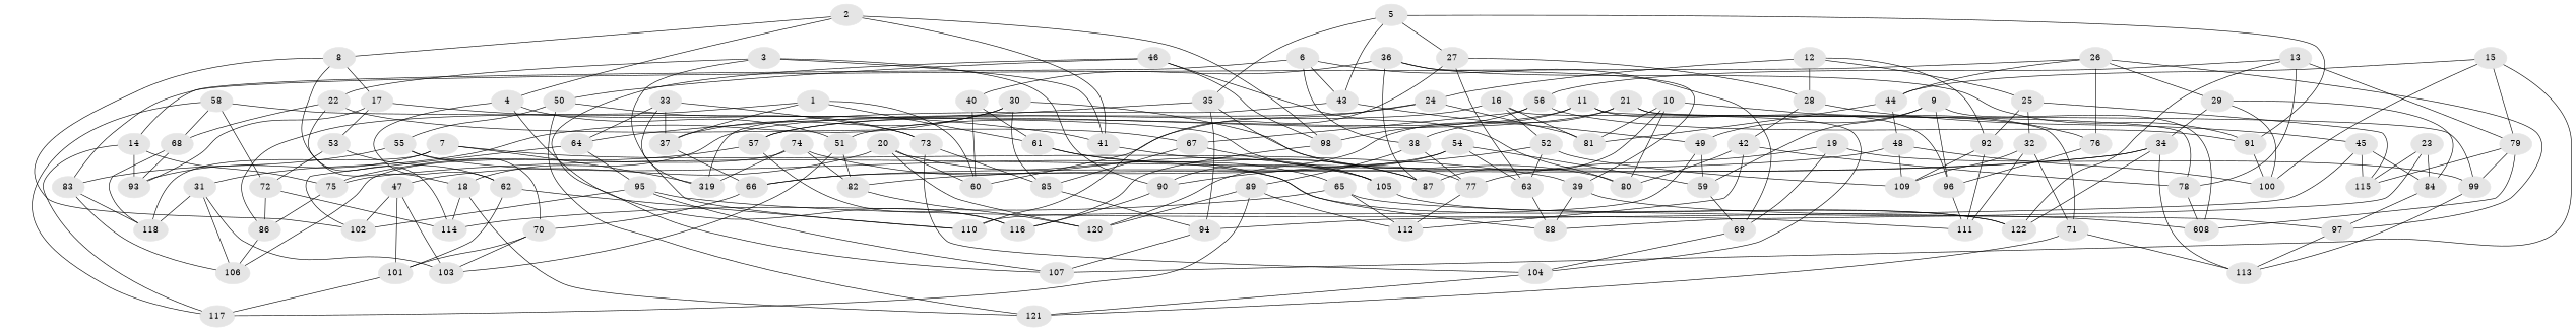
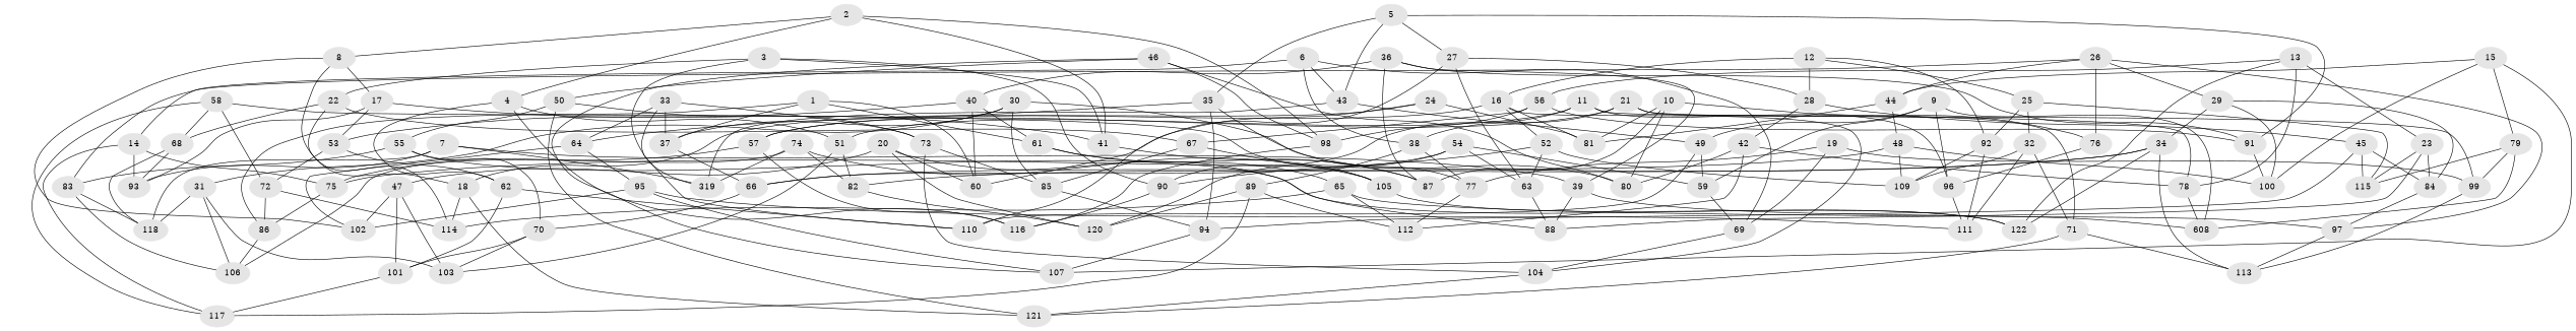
  graph {
    node [color=gray90 style=filled]
    1
    37
    60
    61
    86
    66
    87
    65
    106
    2
    4
    8
    41
    98
    51
    62
    116
    17
    18
    102
    3
    22
    90
    n24 [label=319]
    114
    67
    68
    103
    82
    110
    101
    5
    27
    35
    43
    91
    28
    63
    77
    64
    94
    49
    100
    6
    14
    38
    69
    93
    75
    117
    89
    104
    7
    39
    118
    n56 [label=608]
    88
    53
    121
    9
    59
    96
    111
    10
    76
    80
    81
    11
    78
    12
    24
    25
    92
    57
    115
    32
    42
    45
    109
    13
    23
    56
    122
    84
    15
    44
    79
    107
    48
    99
    16
    52
    72
    19
    112
    113
    20
    47
    120
    21
    71
    85
    105
    97
    26
    29
    83
    34
    30
    31
    33
    73
    95
    36
    40
    70
    46
    50
    55
    54
    58
    74
    1 -- 37
    1 -- 60
    1 -- 61
    1 -- 86
    37 -- 66
    61 -- 87
    61 -- 65
    86 -- 106
    66 -- 70
    65 -- 114
    65 -- 112
    65 -- 97
    2 -- 4
    2 -- 8
    2 -- 41
    2 -- 98
    4 -- 51
    4 -- 62
    4 -- 116
    8 -- 17
    8 -- 18
    8 -- 102
    41 -- 87
    98 -- 116
    51 -- 103
    51 -- 82
    62 -- 110
    62 -- 101
    17 -- 41
    17 -- 93
    17 -- 53
    18 -- 114
    18 -- 121
    3 -- 41
    3 -- 22
    3 -- 90
    3 -- n24
    22 -- 114
    22 -- 67
    22 -- 68
    90 -- 116
    67 -- 85
    67 -- 105
    68 -- 93
    68 -- 118
    82 -- 120
    101 -- 117
    5 -- 27
    5 -- 35
    5 -- 43
    5 -- 91
    27 -- 110
    27 -- 28
    27 -- 63
    35 -- 77
    35 -- 64
    35 -- 94
    43 -- n24
    43 -- 49
    91 -- 100
    28 -- 42
    28 -- 45
    63 -- 88
    77 -- 112
    64 -- 102
    64 -- 95
    94 -- 107
    49 -- 110
    49 -- 59
    6 -- 43
    6 -- 14
    6 -- 38
    6 -- 69
    14 -- 93
    14 -- 75
    14 -- 117
    38 -- 77
    38 -- 89
    69 -- 104
    75 -- 86
    89 -- 117
    89 -- 112
    89 -- 120
    104 -- 121
    7 -- n24
    7 -- 93
    7 -- 39
    7 -- 118
    39 -- n56
    39 -- 88
    53 -- 62
    53 -- 72
    9 -- 49
    9 -- n56
    9 -- 59
    9 -- 96
    59 -- 69
    96 -- 111
    10 -- 87
    10 -- 76
    10 -- 80
    10 -- 81
    76 -- 96
    11 -- 51
    11 -- 90
    11 -- 96
    11 -- 78
    78 -- n56
    12 -- 28
-   12 -- 24
+   12 -- 16
    12 -- 25
    12 -- 92
    24 -- 60
    24 -- 81
    24 -- 57
    25 -- 92
    25 -- 115
    25 -- 32
    92 -- 111
    92 -- 109
    57 -- 116
    57 -- 75
    32 -- 111
    32 -- 109
    32 -- 71
    42 -- 80
    42 -- 78
    42 -- 112
    45 -- 94
    45 -- 115
    45 -- 84
    13 -- 78
-   13 -- 79
+   13 -- 23
    13 -- 56
    13 -- 122
    23 -- 88
    23 -- 115
    23 -- 84
    56 -- 98
    56 -- 67
    56 -- 91
    84 -- 97
    15 -- 100
    15 -- 44
    15 -- 79
    15 -- 107
    44 -- 81
    44 -- 48
    79 -- n56
    79 -- 115
    79 -- 99
    48 -- 66
    48 -- 100
    48 -- 109
    99 -- 113
    16 -- 18
    16 -- 104
    16 -- 81
    16 -- 52
    52 -- 90
    52 -- 63
    52 -- 109
    72 -- 86
    72 -- 114
    19 -- 77
    19 -- 69
    19 -- 99
    20 -- 60
    20 -- 88
    20 -- 47
    20 -- 120
    47 -- 102
    47 -- 103
    47 -- 101
    21 -- 38
    21 -- 57
    21 -- 99
    21 -- 71
    71 -- 121
    71 -- 113
    85 -- 94
    105 -- 122
    97 -- 113
    26 -- 76
    26 -- 44
    26 -- 97
    26 -- 29
    26 -- 83
    29 -- 100
    29 -- 84
    29 -- 34
    83 -- 106
    83 -- 118
    34 -- 82
    34 -- 75
    34 -- 122
    34 -- 113
    30 -- 37
    30 -- 80
    30 -- 85
    30 -- 31
    31 -- 106
    31 -- 103
    31 -- 118
    33 -- 37
    33 -- 110
    33 -- 64
    33 -- 73
    73 -- 104
    73 -- 85
    95 -- 102
    95 -- 111
    95 -- 107
    36 -- 87
    36 -- 91
    36 -- 39
    36 -- 40
    40 -- 60
    40 -- 61
+   40 -- 53
    70 -- 103
    70 -- 101
    46 -- 98
    46 -- 80
    46 -- 107
    46 -- 50
    50 -- 121
    50 -- 73
    50 -- 55
    55 -- 122
    55 -- 83
    55 -- 70
    54 -- 66
    54 -- 63
    54 -- 59
    54 -- 120
    58 -- 68
    58 -- 117
    58 -- 72
    58 -- 105
    74 -- 106
    74 -- n24
    74 -- 82
    74 -- 105
  }
